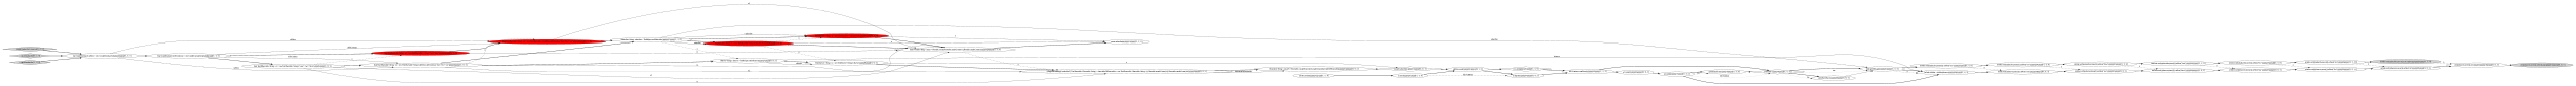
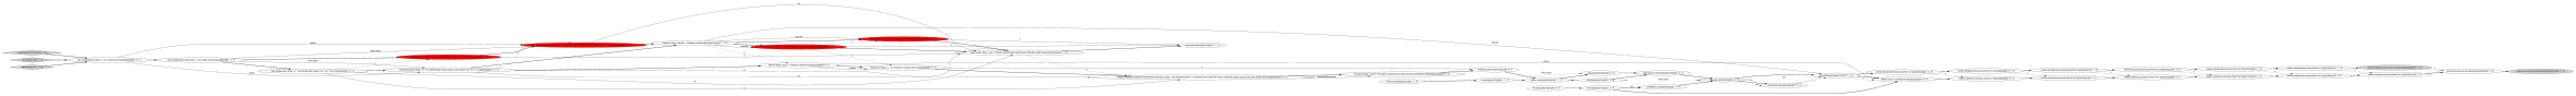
  digraph {
    fontname="Liberation Serif"
    rankdir=LR
    node [fillcolor=white fontname="Liberation Serif" shape=ellipse style=filled]
    edge [fontname="Liberation Serif" style=bold]
    n1 [label="final CountDownLatch callOnce = new CountDownLatch(1)@@@3@@@['1', '1', '1']"]
    n2 [label="final CountDownLatch okToContinue = new CountDownLatch(1)@@@4@@@['1', '1', '1']"]
    n3 [fillcolor=red label="final TestObservable<String> w2 = new TestObservable<>(callOnce,okToContinue,\"four\",\"five\",\"six\")@@@6@@@['0', '1', '0']"]
    n4 [label="final TestObservable<String> w2 = new TestObservable<String>(callOnce,okToContinue,\"four\",\"five\",\"six\")@@@6@@@['1', '0', '1']"]
    n5 [label="final TestObservable<String> w1 = new TestObservable<String>(\"one\",\"two\",\"three\")@@@5@@@['1', '0', '1']"]
    n6 [fillcolor=red label="final TestObservable<String> w1 = new TestObservable<>(\"one\",\"two\",\"three\")@@@5@@@['0', '1', '0']"]
    n7 [label="final Flowable<String> concat = Flowable.concat(Flowable.unsafeCreate(w1),Flowable.unsafeCreate(w2))@@@9@@@['1', '1', '0']"]
    n8 [label="Subscriber<String> subscriber = TestHelper.mockSubscriber()@@@7@@@['1', '1', '0']"]
    n9 [label="@SuppressWarnings(\"unchecked\") TestObservable<Observable<String>> observableOfObservables = new TestObservable<Observable<String>>(Observable.unsafeCreate(w1),Observable.unsafeCreate(w2))@@@9@@@['0', '0', '1']"]
    n10 [label="Observer<String> observer = TestHelper.mockObserver()@@@7@@@['0', '0', '1']"]
    n11 [label="inOrder.verify(observer,never()).onNext(\"five\")@@@28@@@['0', '0', '1']"]
    n12 [label="inOrder.verify(observer,never()).onNext(\"six\")@@@29@@@['0', '0', '1']"]
    n13 [label="verify(observer,never()).onComplete()@@@30@@@['0', '0', '1']"]
    n14 [label="InOrder inOrder = inOrder(observer)@@@23@@@['0', '0', '1']"]
    n15 [label="inOrder.verify(observer,times(1)).onNext(\"one\")@@@24@@@['0', '0', '1']"]
    n16 [label="inOrder.verify(observer,times(1)).onNext(\"two\")@@@25@@@['0', '0', '1']"]
    n17 [label="inOrder.verify(subscriber,never()).onNext(\"five\")@@@27@@@['1', '1', '0']"]
    n18 [label="inOrder.verify(subscriber,never()).onNext(\"six\")@@@28@@@['1', '1', '0']"]
    n19 [fillcolor=lightgray label="inOrder.verify(subscriber,never()).onComplete()@@@29@@@['1', '1', '0']"]
    n20 [label="concat.subscribe(ts)@@@11@@@['1', '1', '0']"]
    n21 [label="Observable<String> concatF = Observable.concat(Observable.unsafeCreate(observableOfObservables))@@@10@@@['0', '0', '1']"]
    n22 [label="inOrder.verify(subscriber,times(1)).onNext(\"three\")@@@25@@@['1', '1', '0']"]
    n23 [label="inOrder.verify(subscriber,times(1)).onNext(\"four\")@@@26@@@['1', '1', '0']"]
    n24 [label="inOrder.verify(observer,times(1)).onNext(\"three\")@@@26@@@['0', '0', '1']"]
    n25 [label="inOrder.verify(observer,times(1)).onNext(\"four\")@@@27@@@['0', '0', '1']"]
    n26 [label="e.printStackTrace()@@@19@@@['1', '1', '0']"]
    n27 [label="Throwable e@@@19@@@['1', '1', '1']" shape=diamond]
    n28 [label="fail(e.getMessage())@@@21@@@['1', '1', '1']"]
    n29 [label="e.printStackTrace()@@@20@@@['0', '0', '1']"]
    n30 [label="w1.t.join()@@@16@@@['0', '0', '1']"]
    n31 [label="w2.t.join()@@@17@@@['1', '1', '1']"]
    n32 [label="callOnce.await()@@@12@@@['1', '1', '0']"]
    n33 [label="ts.cancel()@@@13@@@['1', '1', '0']"]
    n34 [fillcolor=lightgray label="verify(observer,never()).onError(any())@@@31@@@['0', '0', '1']"]
    n35 [label="TestObserver<String> to = new TestObserver<String>(observer)@@@8@@@['0', '0', '1']"]
-   n36 [label="concatF.subscribe(to)@@@11@@@['0', '0', '1']" shape=diamond]
+   n36 [label="concatF.subscribe(to)@@@11@@@['0', '0', '1']"]
    n37 [fillcolor=lightgray label="concatUnsubscribeConcurrent['0', '0', '1']" shape=diamond]
    n38 [label="callOnce.await()@@@13@@@['1', '1', '1']"]
    n39 [label="to.dispose()@@@14@@@['0', '0', '1']"]
    n40 [label="okToContinue.countDown()@@@15@@@['1', '1', '1']"]
    n41 [label="w1.t.join()@@@15@@@['1', '1', '0']" shape=diamond]
    n42 [label="inOrder.verify(subscriber,times(1)).onNext(\"one\")@@@23@@@['1', '1', '0']"]
    n43 [label="inOrder.verify(subscriber,times(1)).onNext(\"two\")@@@24@@@['1', '1', '0']"]
    n44 [fillcolor=red label="TestSubscriber<String> ts = new TestSubscriber<String>(subscriber,0L)@@@8@@@['1', '0', '0']"]
    n45 [fillcolor=red label="TestSubscriber<String> ts = new TestSubscriber<>(subscriber,0L)@@@8@@@['0', '1', '0']"]
    n46 [fillcolor=lightgray label="concatUnsubscribe['0', '1', '0']" shape=diamond]
    n47 [fillcolor=lightgray label="concatUnsubscribe['1', '0', '0']" shape=diamond]
    n1 -> n2
    n1 -> n3 [label=callOnce style=solid]
    n1 -> n4 [label=callOnce style=solid]
    n2 -> n3 [label=okToContinue style=solid]
    n2 -> n4 [label=okToContinue style=solid]
    n2 -> n5
    n2 -> n6
    n3 -> n7 [label=w2 style=solid]
    n3 -> n8
    n4 -> n3 [label=0 style=dashed]
    n4 -> n7 [label=w2 style=solid]
    n4 -> n8
    n4 -> n9 [label=w2 style=solid]
    n4 -> n10
    n5 -> n4
    n5 -> n6 [label=0 style=dashed]
    n5 -> n7 [label=w1 style=solid]
    n5 -> n9 [label=w1 style=solid]
    n6 -> n3
    n6 -> n7 [label=w1 style=solid]
    n7 -> n9 [label=0 style=dashed]
    n7 -> n20
    n8 -> n10 [label=0 style=dashed]
    n8 -> n28 [label=subscriber style=solid]
    n8 -> n44
    n8 -> n44 [label=subscriber style=solid]
    n8 -> n45
    n8 -> n45 [label=subscriber style=solid]
    n9 -> n21
    n9 -> n21 [label=observableOfObservables style=solid]
    n10 -> n14 [label=observer style=solid]
    n10 -> n35
    n10 -> n35 [label=observer style=solid]
    n11 -> n12
    n12 -> n13
    n13 -> n34
    n14 -> n15
    n15 -> n16
    n16 -> n24
    n17 -> n11 [label=0 style=dashed]
    n17 -> n18
    n18 -> n12 [label=0 style=dashed]
    n18 -> n19
    n19 -> n13 [label=0 style=dashed]
    n21 -> n36
    n22 -> n23
    n22 -> n24 [label=0 style=dashed]
    n23 -> n17
    n23 -> n25 [label=0 style=dashed]
    n24 -> n25
    n25 -> n11
    n26 -> n27
    n27 -> n28
    n27 -> n28 [label=true style=dotted]
    n27 -> n29 [label=true style=dotted]
    n27 -> n29
    n28 -> n14
    n28 -> n14 [label=0 style=dashed]
    n28 -> n42
    n29 -> n28 [style=solid]
    n30 -> n31
    n31 -> n14
    n31 -> n26 [label=true style=dotted]
    n31 -> n26
    n31 -> n27 [label=okToContinue style=dotted]
    n32 -> n33
    n33 -> n38
    n33 -> n39 [label=okToContinue style=dashed]
    n35 -> n9
    n35 -> n36 [label=to style=solid]
    n36 -> n38
    n37 -> n1
    n38 -> n39
    n38 -> n41
    n39 -> n40
    n40 -> n27
-   n40 -> n30
    n41 -> n40
    n42 -> n15 [label=0 style=dashed]
    n42 -> n43
    n43 -> n16 [label=0 style=dashed]
    n43 -> n22
    n44 -> n7
    n44 -> n20 [label=ts style=solid]
    n44 -> n35 [label=0 style=dashed]
    n44 -> n45 [label=0 style=dashed]
    n45 -> n7
    n45 -> n20 [label=ts style=solid]
    n46 -> n1
    n47 -> n1
  }
